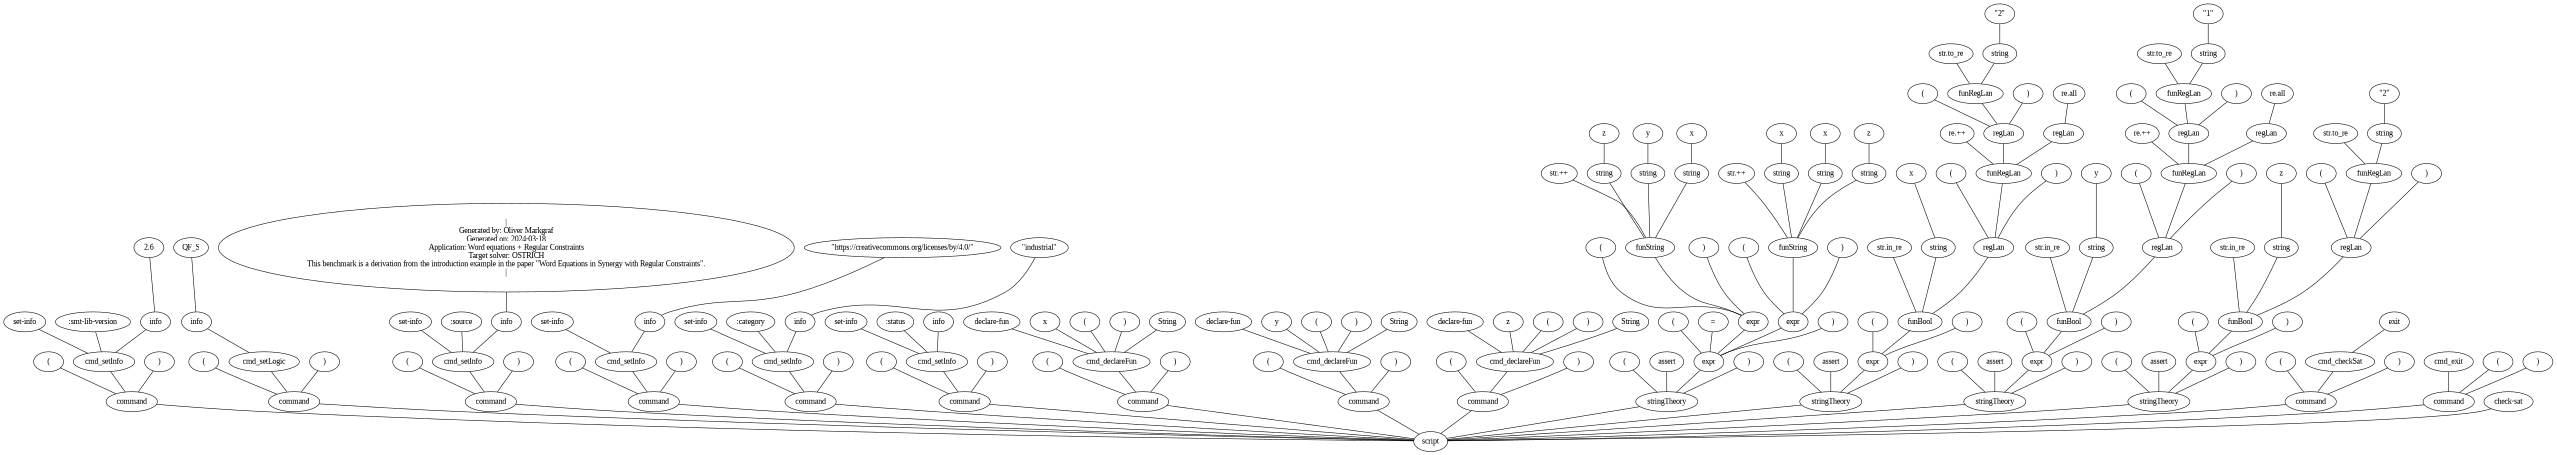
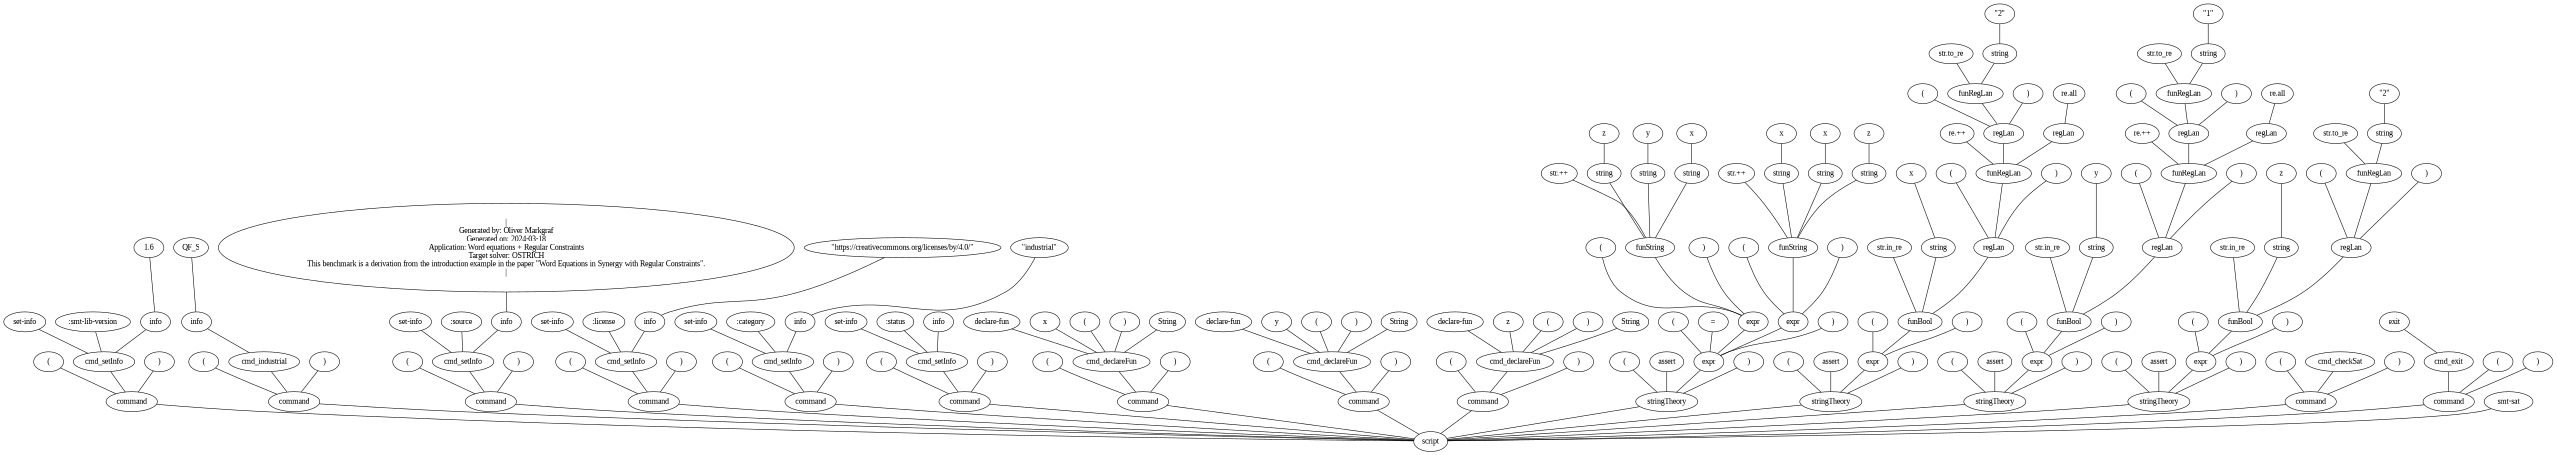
  graph {
    fontname="Liberation Serif"
    node [fontname="Liberation Serif"]
    edge [fontname="Liberation Serif"]
    n1 [label=script]
    n2 [label=command]
    n3 [label="("]
    n4 [label=cmd_setInfo]
    n5 [label="set-info"]
    n6 [label="\:smt-lib-version"]
    n7 [label=info]
-   n8 [label=2.6]
+   n8 [label=1.6]
    n9 [label=")"]
    n10 [label=command]
    n11 [label="("]
-   n12 [label=cmd_setLogic]
+   n12 [label=cmd_industrial]
    n13 [label=info]
    n14 [label=QF_S]
    n15 [label=")"]
    n16 [label=command]
    n17 [label="("]
    n18 [label=cmd_setInfo]
    n19 [label="set-info"]
    n20 [label="\:source"]
    n21 [label=info]
    n22 [label="|\nGenerated by\: Oliver Markgraf\nGenerated on\: 2024-03-18\nApplication\: Word equations + Regular Constraints\nTarget solver\: OSTRICH\nThis benchmark is a derivation from the introduction example in the paper \"Word Equations in Synergy with Regular Constraints\".\n|"]
    n23 [label=")"]
    n24 [label=command]
    n25 [label="("]
    n26 [label=cmd_setInfo]
    n27 [label="set-info"]
+   n28 [label="\:license"]
    n29 [label=info]
    n30 [label="\"https\://creativecommons.org/licenses/by/4.0/\""]
    n31 [label=")"]
    n32 [label=command]
    n33 [label="("]
    n34 [label=cmd_setInfo]
    n35 [label="set-info"]
    n36 [label="\:category"]
    n37 [label=info]
    n38 [label="\"industrial\""]
    n39 [label=")"]
    n40 [label=command]
    n41 [label="("]
    n42 [label=cmd_setInfo]
    n43 [label="set-info"]
    n44 [label="\:status"]
    n45 [label=info]
    n46 [label=")"]
    n47 [label=command]
    n48 [label="("]
    n49 [label=cmd_declareFun]
    n50 [label="declare-fun"]
    n51 [label=x]
    n52 [label="("]
    n53 [label=")"]
    n54 [label=String]
    n55 [label=")"]
    n56 [label=command]
    n57 [label="("]
    n58 [label=cmd_declareFun]
    n59 [label="declare-fun"]
    n60 [label=y]
    n61 [label="("]
    n62 [label=")"]
    n63 [label=String]
    n64 [label=")"]
    n65 [label=command]
    n66 [label="("]
    n67 [label=cmd_declareFun]
    n68 [label="declare-fun"]
    n69 [label=z]
    n70 [label="("]
    n71 [label=")"]
    n72 [label=String]
    n73 [label=")"]
    n74 [label=stringTheory]
    n75 [label="("]
    n76 [label=assert]
    n77 [label=expr]
    n78 [label="("]
    n79 [label="="]
    n80 [label=expr]
    n81 [label="("]
    n82 [label=funString]
    n83 [label="str.++"]
    n84 [label=string]
    n85 [label=z]
    n86 [label=string]
    n87 [label=y]
    n88 [label=string]
    n89 [label=x]
    n90 [label=")"]
    n91 [label=expr]
    n92 [label="("]
    n93 [label=funString]
    n94 [label="str.++"]
    n95 [label=string]
    n96 [label=x]
    n97 [label=string]
    n98 [label=x]
    n99 [label=string]
    n100 [label=z]
    n101 [label=")"]
    n102 [label=")"]
    n103 [label=")"]
    n104 [label=stringTheory]
    n105 [label="("]
    n106 [label=assert]
    n107 [label=expr]
    n108 [label="("]
    n109 [label=funBool]
    n110 [label="str.in_re"]
    n111 [label=string]
    n112 [label=x]
    n113 [label=regLan]
    n114 [label="("]
    n115 [label=funRegLan]
    n116 [label="re.++"]
    n117 [label=regLan]
    n118 [label="("]
    n119 [label=funRegLan]
    n120 [label="str.to_re"]
    n121 [label=string]
    n122 [label="\"2\""]
    n123 [label=")"]
    n124 [label=regLan]
    n125 [label="re.all"]
    n126 [label=")"]
    n127 [label=")"]
    n128 [label=")"]
    n129 [label=stringTheory]
    n130 [label="("]
    n131 [label=assert]
    n132 [label=expr]
    n133 [label="("]
    n134 [label=funBool]
    n135 [label="str.in_re"]
    n136 [label=string]
    n137 [label=y]
    n138 [label=regLan]
    n139 [label="("]
    n140 [label=funRegLan]
    n141 [label="re.++"]
    n142 [label=regLan]
    n143 [label="("]
    n144 [label=funRegLan]
    n145 [label="str.to_re"]
    n146 [label=string]
    n147 [label="\"1\""]
    n148 [label=")"]
    n149 [label=regLan]
    n150 [label="re.all"]
    n151 [label=")"]
    n152 [label=")"]
    n153 [label=")"]
    n154 [label=stringTheory]
    n155 [label="("]
    n156 [label=assert]
    n157 [label=expr]
    n158 [label="("]
    n159 [label=funBool]
    n160 [label="str.in_re"]
    n161 [label=string]
    n162 [label=z]
    n163 [label=regLan]
    n164 [label="("]
    n165 [label=funRegLan]
    n166 [label="str.to_re"]
    n167 [label=string]
    n168 [label="\"2\""]
    n169 [label=")"]
    n170 [label=")"]
    n171 [label=")"]
    n172 [label=command]
    n173 [label="("]
    n174 [label=cmd_checkSat]
-   n175 [label="check-sat"]
+   n175 [label="smt-sat"]
    n176 [label=")"]
    n177 [label=command]
    n178 [label="("]
    n179 [label=cmd_exit]
    n180 [label=exit]
    n181 [label=")"]
    n2 -- n1
    n3 -- n2
    n4 -- n2
    n5 -- n4
    n6 -- n4
    n7 -- n4
    n8 -- n7
    n9 -- n2
    n10 -- n1
    n11 -- n10
    n12 -- n10
    n13 -- n12
    n14 -- n13
    n15 -- n10
    n16 -- n1
    n17 -- n16
    n18 -- n16
    n19 -- n18
    n20 -- n18
    n21 -- n18
    n22 -- n21
    n23 -- n16
    n24 -- n1
    n25 -- n24
    n26 -- n24
    n27 -- n26
+   n28 -- n26
    n29 -- n26
    n30 -- n29
    n31 -- n24
    n32 -- n1
    n33 -- n32
    n34 -- n32
    n35 -- n34
    n36 -- n34
    n37 -- n34
    n38 -- n37
    n39 -- n32
    n40 -- n1
    n41 -- n40
    n42 -- n40
    n43 -- n42
    n44 -- n42
    n45 -- n42
    n46 -- n40
    n47 -- n1
    n48 -- n47
    n49 -- n47
    n50 -- n49
    n51 -- n49
    n52 -- n49
    n53 -- n49
    n54 -- n49
    n55 -- n47
    n56 -- n1
    n57 -- n56
    n58 -- n56
    n59 -- n58
    n60 -- n58
    n61 -- n58
    n62 -- n58
    n63 -- n58
    n64 -- n56
    n65 -- n1
    n66 -- n65
    n67 -- n65
    n68 -- n67
    n69 -- n67
    n70 -- n67
    n71 -- n67
    n72 -- n67
    n73 -- n65
    n74 -- n1
    n75 -- n74
    n76 -- n74
    n77 -- n74
    n78 -- n77
    n79 -- n77
    n80 -- n77
    n81 -- n80
    n82 -- n80
    n83 -- n82
    n84 -- n82
    n85 -- n84
    n86 -- n82
    n87 -- n86
    n88 -- n82
    n89 -- n88
    n90 -- n80
    n91 -- n77
    n92 -- n91
    n93 -- n91
    n94 -- n93
    n95 -- n93
    n96 -- n95
    n97 -- n93
    n98 -- n97
    n99 -- n93
    n100 -- n99
    n101 -- n91
    n102 -- n77
    n103 -- n74
    n104 -- n1
    n105 -- n104
    n106 -- n104
    n107 -- n104
    n108 -- n107
    n109 -- n107
    n110 -- n109
    n111 -- n109
    n112 -- n111
    n113 -- n109
    n114 -- n113
    n115 -- n113
    n116 -- n115
    n117 -- n115
    n118 -- n117
    n119 -- n117
    n120 -- n119
    n121 -- n119
    n122 -- n121
    n123 -- n117
    n124 -- n115
    n125 -- n124
    n126 -- n113
    n127 -- n107
    n128 -- n104
    n129 -- n1
    n130 -- n129
    n131 -- n129
    n132 -- n129
    n133 -- n132
    n134 -- n132
    n135 -- n134
    n136 -- n134
    n137 -- n136
    n138 -- n134
    n139 -- n138
    n140 -- n138
    n141 -- n140
    n142 -- n140
    n143 -- n142
    n144 -- n142
    n145 -- n144
    n146 -- n144
    n147 -- n146
    n148 -- n142
    n149 -- n140
    n150 -- n149
    n151 -- n138
    n152 -- n132
    n153 -- n129
    n154 -- n1
    n155 -- n154
    n156 -- n154
    n157 -- n154
    n158 -- n157
    n159 -- n157
    n160 -- n159
    n161 -- n159
    n162 -- n161
    n163 -- n159
    n164 -- n163
    n165 -- n163
    n166 -- n165
    n167 -- n165
    n168 -- n167
    n169 -- n163
    n170 -- n157
    n171 -- n154
    n172 -- n1
    n173 -- n172
    n174 -- n172
    n175 -- n1
    n176 -- n172
    n177 -- n1
    n178 -- n177
    n179 -- n177
-   n180 -- n174
+   n180 -- n179
    n181 -- n177
  }
